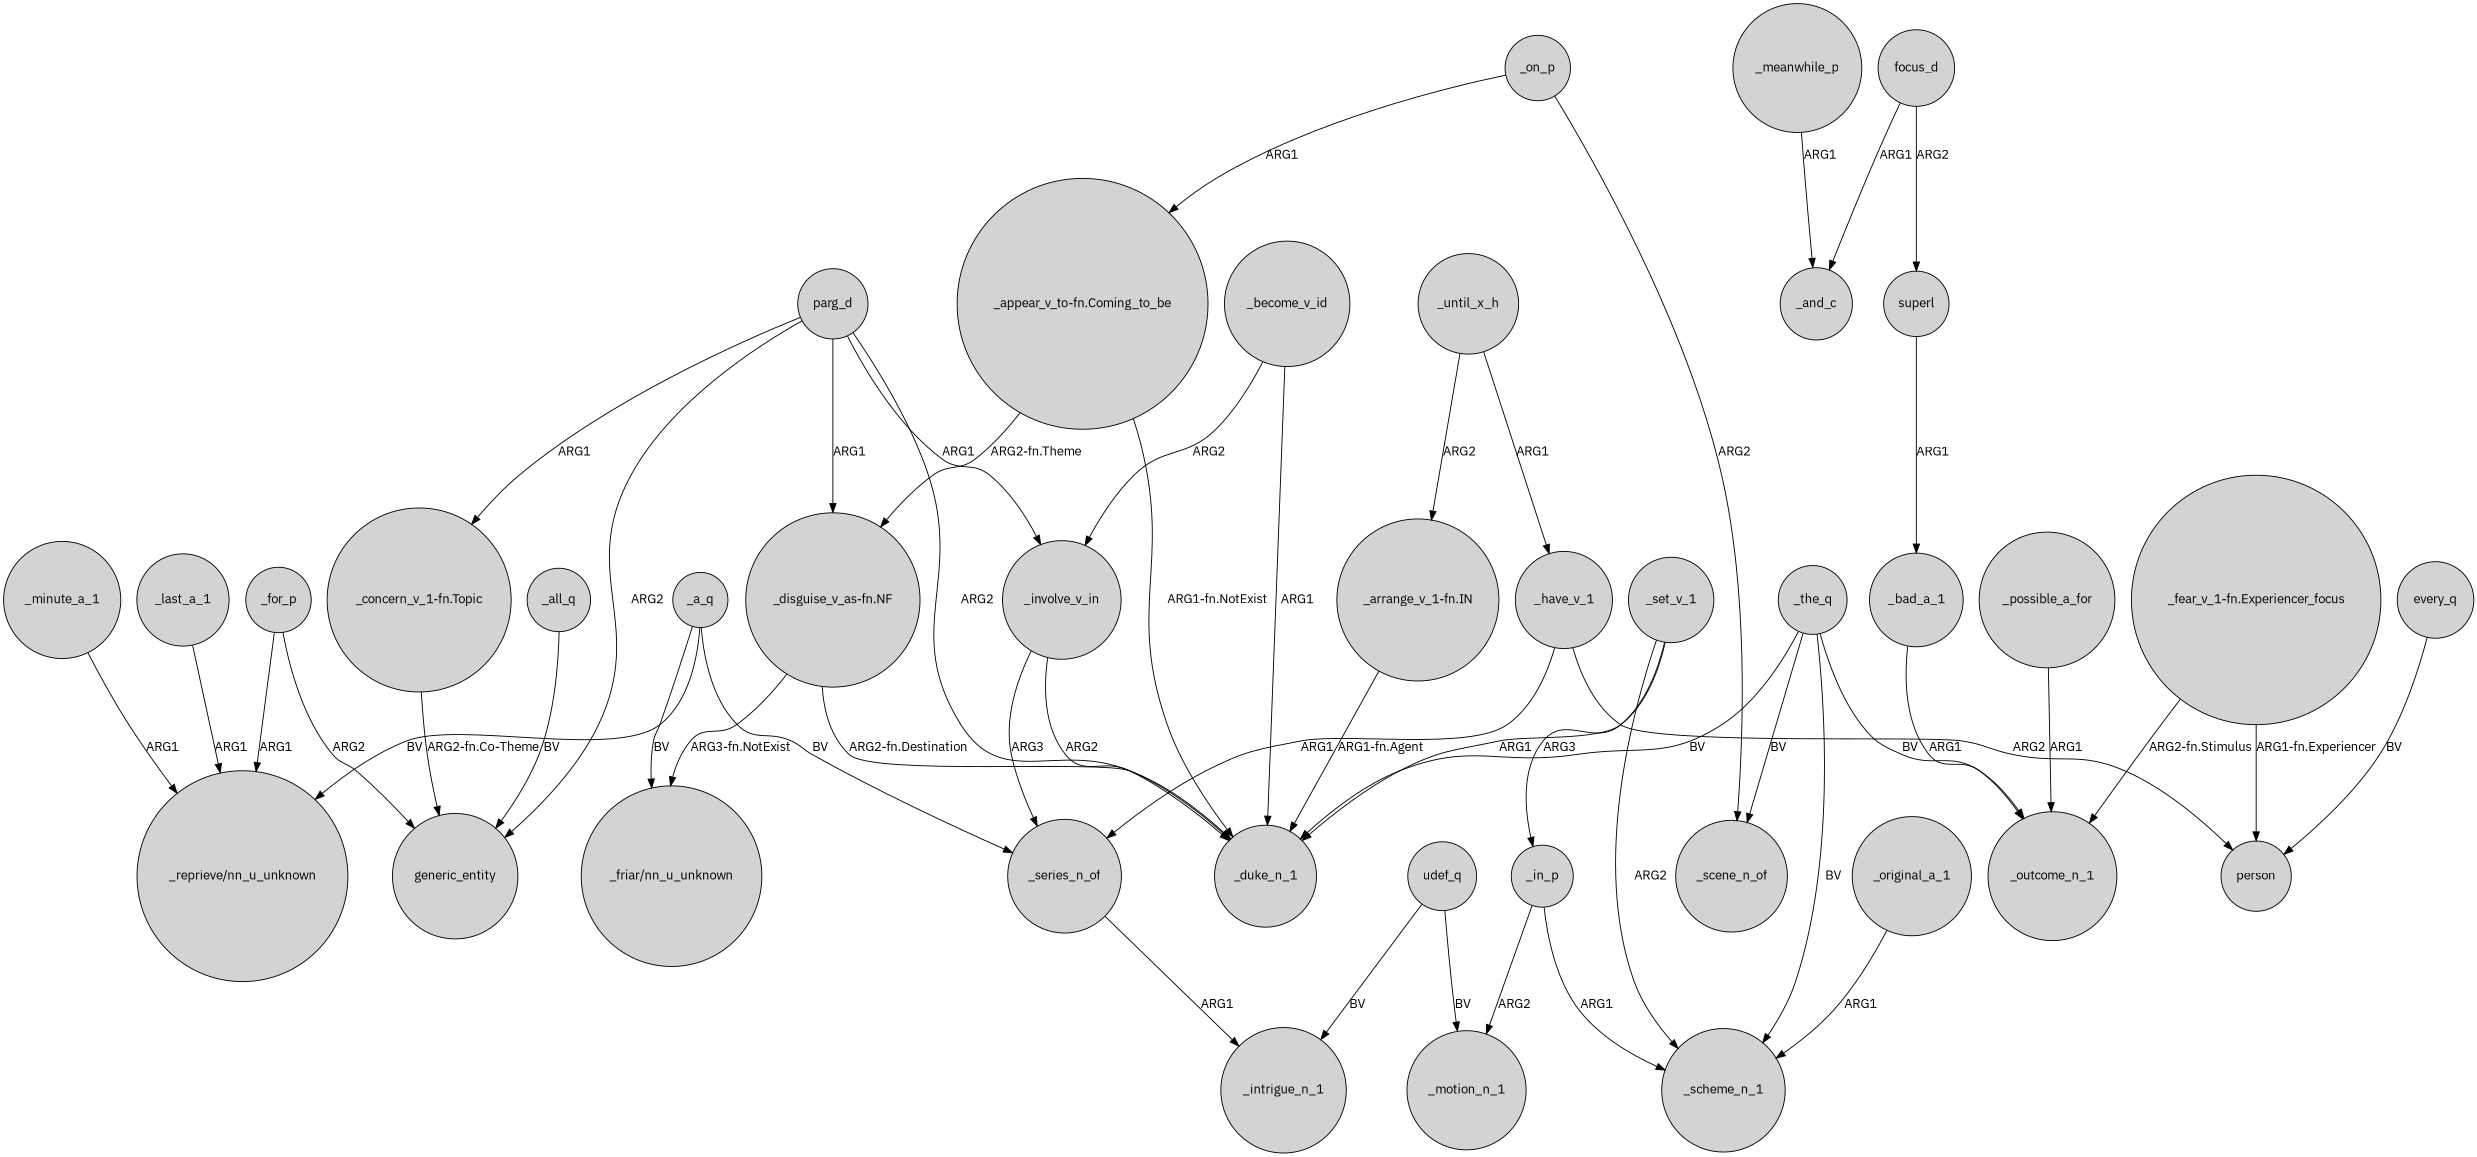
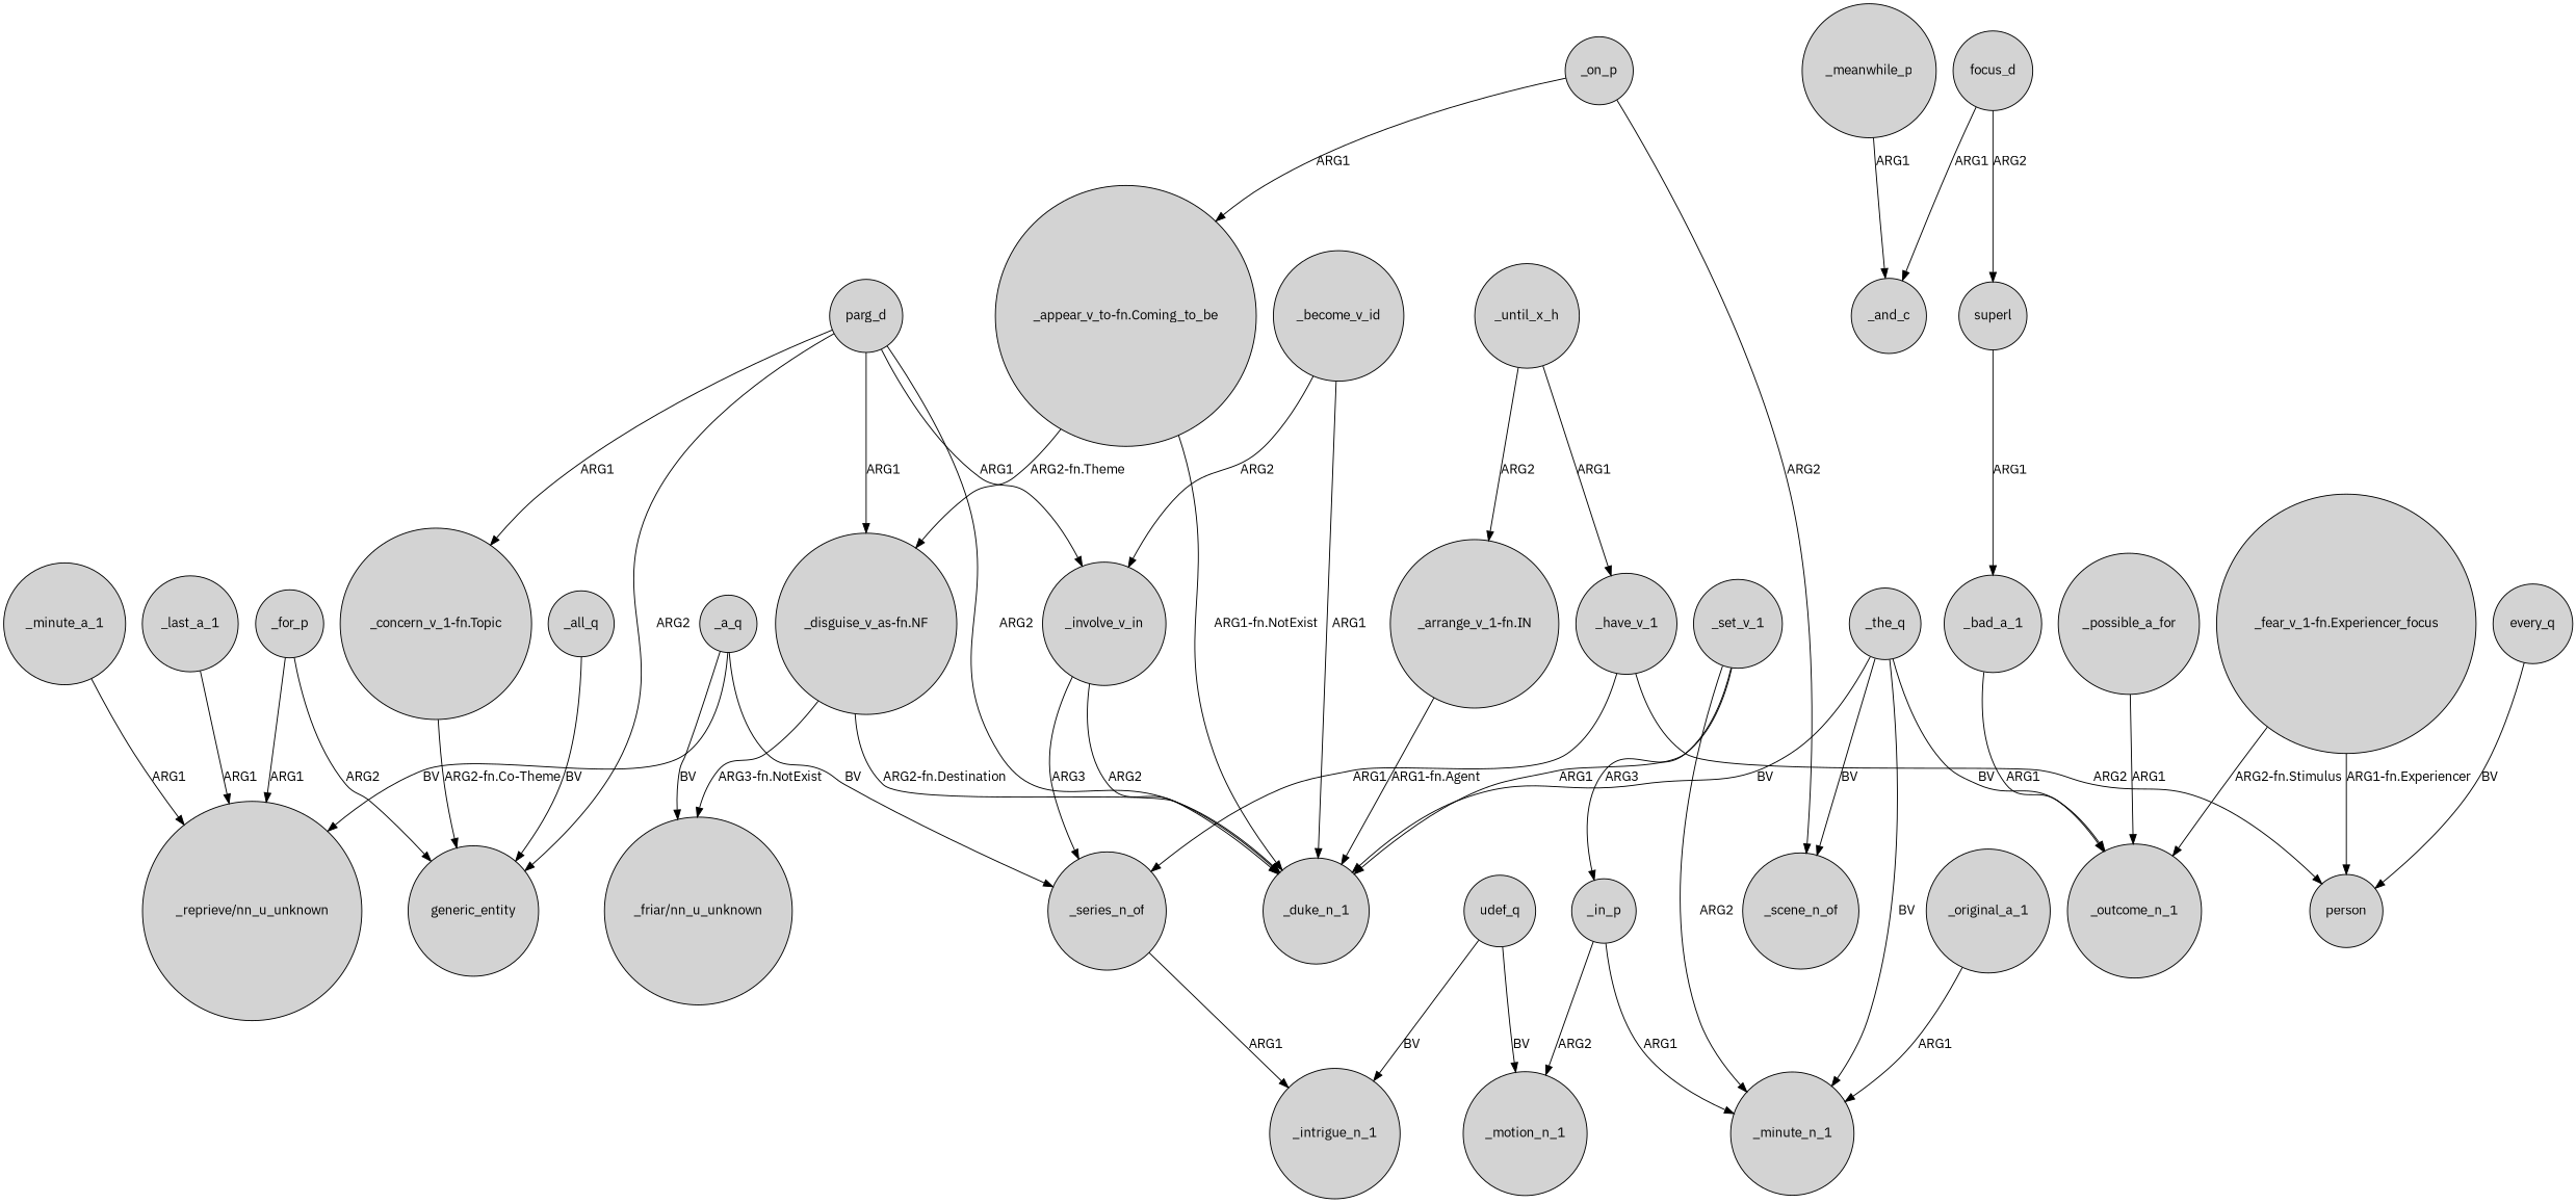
  digraph {
    fontname="IBM Plex Sans"
    node [fontname="IBM Plex Sans" shape=circle style=filled]
    edge [fontname="IBM Plex Sans"]
    _until_x_h
    _have_v_1
    "_arrange_v_1-fn.IN"
    _series_n_of
    person
    _duke_n_1
    _intrigue_n_1
    _meanwhile_p
    _and_c
    _last_a_1
    "_reprieve/nn_u_unknown"
    _for_p
    generic_entity
    _bad_a_1
    _outcome_n_1
    _original_a_1
-   _scheme_n_1
+   _scheme_n_1 [label=_minute_n_1]
    udef_q
    _motion_n_1
    _minute_a_1
    "_fear_v_1-fn.Experiencer_focus"
    "_appear_v_to-fn.Coming_to_be"
    "_disguise_v_as-fn.NF"
    "_friar/nn_u_unknown"
    parg_d
    "_concern_v_1-fn.Topic"
    _involve_v_in
    _on_p
    _scene_n_of
    every_q
    _in_p
    _become_v_id
    _a_q
    superl
    _the_q
    _all_q
    _set_v_1
    focus_d
    _possible_a_for
    _until_x_h -> _have_v_1 [label=ARG1]
    _until_x_h -> "_arrange_v_1-fn.IN" [label=ARG2]
    _have_v_1 -> _series_n_of [label=ARG1]
    _have_v_1 -> person [label=ARG2]
    "_arrange_v_1-fn.IN" -> _duke_n_1 [label="ARG1-fn.Agent"]
    _series_n_of -> _intrigue_n_1 [label=ARG1]
    _meanwhile_p -> _and_c [label=ARG1]
    _last_a_1 -> "_reprieve/nn_u_unknown" [label=ARG1]
    _for_p -> "_reprieve/nn_u_unknown" [label=ARG1]
    _for_p -> generic_entity [label=ARG2]
    _bad_a_1 -> _outcome_n_1 [label=ARG1]
    _original_a_1 -> _scheme_n_1 [label=ARG1]
    udef_q -> _intrigue_n_1 [label=BV]
    udef_q -> _motion_n_1 [label=BV]
    _minute_a_1 -> "_reprieve/nn_u_unknown" [label=ARG1]
    "_fear_v_1-fn.Experiencer_focus" -> person [label="ARG1-fn.Experiencer"]
    "_fear_v_1-fn.Experiencer_focus" -> _outcome_n_1 [label="ARG2-fn.Stimulus"]
    "_appear_v_to-fn.Coming_to_be" -> _duke_n_1 [label="ARG1-fn.NotExist"]
    "_appear_v_to-fn.Coming_to_be" -> "_disguise_v_as-fn.NF" [label="ARG2-fn.Theme"]
    "_disguise_v_as-fn.NF" -> _duke_n_1 [label="ARG2-fn.Destination"]
    "_disguise_v_as-fn.NF" -> "_friar/nn_u_unknown" [label="ARG3-fn.NotExist"]
    parg_d -> _duke_n_1 [label=ARG2]
    parg_d -> generic_entity [label=ARG2]
    parg_d -> "_disguise_v_as-fn.NF" [label=ARG1]
    parg_d -> "_concern_v_1-fn.Topic" [label=ARG1]
    parg_d -> _involve_v_in [label=ARG1]
    "_concern_v_1-fn.Topic" -> generic_entity [label="ARG2-fn.Co-Theme"]
    _involve_v_in -> _series_n_of [label=ARG3]
    _involve_v_in -> _duke_n_1 [label=ARG2]
    _on_p -> "_appear_v_to-fn.Coming_to_be" [label=ARG1]
    _on_p -> _scene_n_of [label=ARG2]
    every_q -> person [label=BV]
    _in_p -> _scheme_n_1 [label=ARG1]
    _in_p -> _motion_n_1 [label=ARG2]
    _become_v_id -> _duke_n_1 [label=ARG1]
    _become_v_id -> _involve_v_in [label=ARG2]
    _a_q -> _series_n_of [label=BV]
    _a_q -> "_reprieve/nn_u_unknown" [label=BV]
    _a_q -> "_friar/nn_u_unknown" [label=BV]
    superl -> _bad_a_1 [label=ARG1]
    _the_q -> _duke_n_1 [label=BV]
    _the_q -> _outcome_n_1 [label=BV]
    _the_q -> _scheme_n_1 [label=BV]
    _the_q -> _scene_n_of [label=BV]
    _all_q -> generic_entity [label=BV]
    _set_v_1 -> _duke_n_1 [label=ARG1]
    _set_v_1 -> _scheme_n_1 [label=ARG2]
    _set_v_1 -> _in_p [label=ARG3]
    focus_d -> _and_c [label=ARG1]
    focus_d -> superl [label=ARG2]
    _possible_a_for -> _outcome_n_1 [label=ARG1]
  }
